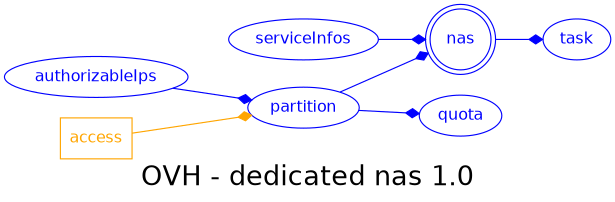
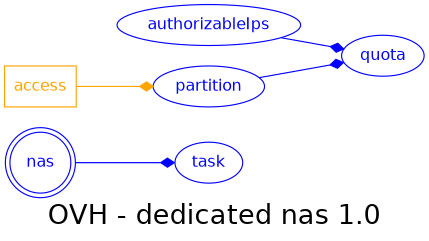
  digraph {
    fontname="DejaVu Sans"
    fontsize=24
    label="OVH - dedicated nas 1.0"
    rankdir=LR
    splines=true
    node [color=blue fontcolor=blue fontname="DejaVu Sans" shape=ellipse]
    edge [arrowhead=diamond arrowtail=none color=blue fontcolor=blue fontname="DejaVu Sans"]
    nas [shape=doublecircle]
    task
-   serviceInfos
    partition
    quota
    authorizableIps
    access [color=orange fontcolor=orange shape=box]
    nas -> task
-   serviceInfos -> nas
-   partition -> nas
    partition -> quota
-   authorizableIps -> partition
+   authorizableIps -> quota
    access -> partition [color=orange fontcolor=orange]
  }
